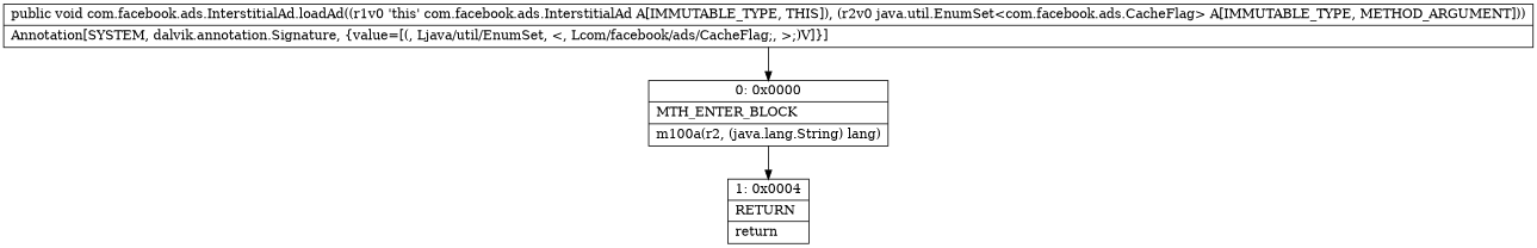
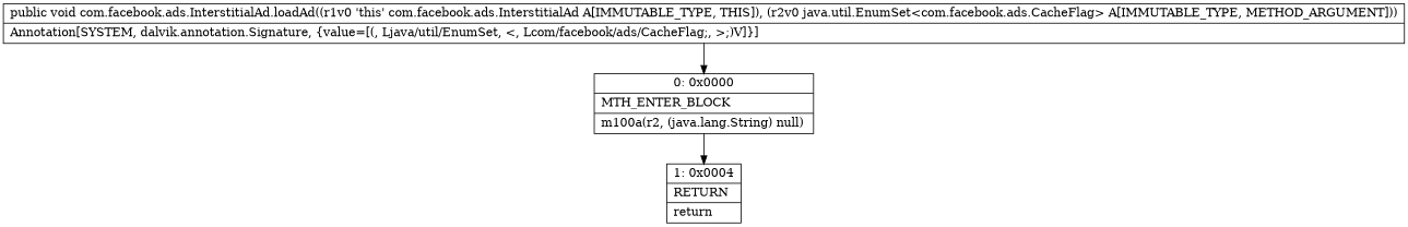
  digraph {
    node [shape=record]
-   n1 [label="{0\:\ 0x0000|MTH_ENTER_BLOCK\l|m100a(r2, (java.lang.String) lang)\l}"]
+   n1 [label="{0\:\ 0x0000|MTH_ENTER_BLOCK\l|m100a(r2, (java.lang.String) null)\l}"]
    n2 [label="{1\:\ 0x0004|RETURN\l|return\l}"]
    n3 [label="{public void com.facebook.ads.InterstitialAd.loadAd((r1v0 'this' com.facebook.ads.InterstitialAd A[IMMUTABLE_TYPE, THIS]), (r2v0 java.util.EnumSet\<com.facebook.ads.CacheFlag\> A[IMMUTABLE_TYPE, METHOD_ARGUMENT]))  | Annotation[SYSTEM, dalvik.annotation.Signature, \{value=[(, Ljava\/util\/EnumSet, \<, Lcom\/facebook\/ads\/CacheFlag;, \>;)V]\}]\l}"]
    n1 -> n2
    n3 -> n1
  }
